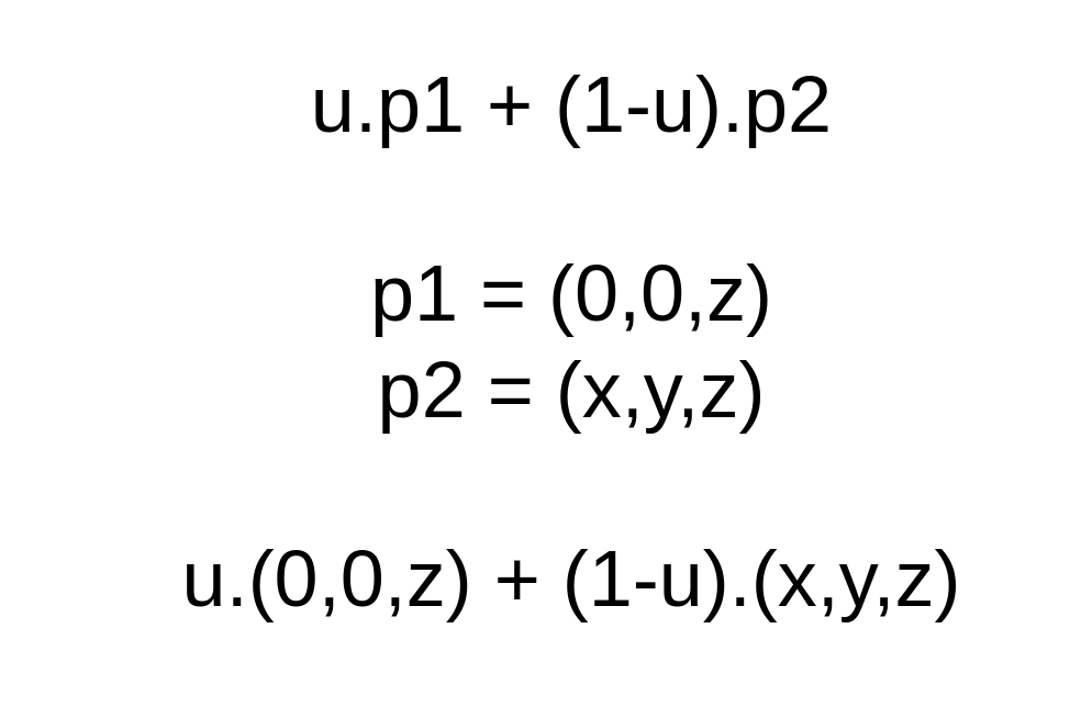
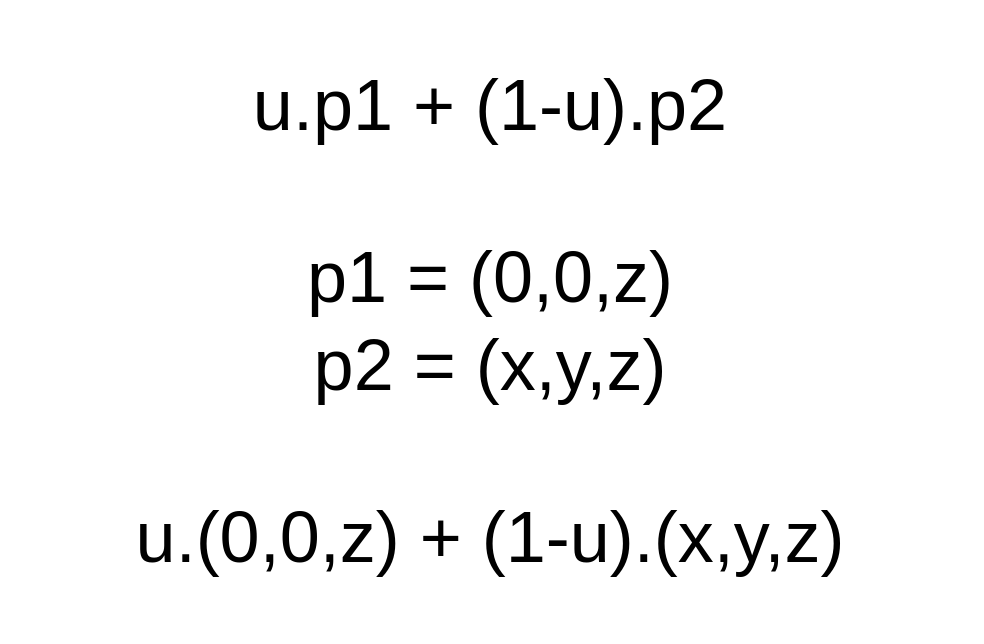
  <mxCell id="0" />
  <mxCell id="1" parent="0" />
- <mxCell id="2" value="&lt;font&gt;&lt;font style=&quot;font-size: 36px&quot;&gt;u.p1 + (1-u).p2&lt;br&gt;&lt;br&gt;p1 = (0,0,z)&lt;br&gt;p2 = (x,y,z)&lt;br&gt;&lt;br&gt;u.(0,0,z) + (1-u).(x,y,z)&lt;/font&gt;&lt;br&gt;&lt;/font&gt;" style="text;html=1;strokeColor=none;fillColor=none;align=center;verticalAlign=middle;whiteSpace=wrap;rounded=0;" vertex="1" parent="1"><mxGeometry x="35" y="15" width="450" height="280" as="geometry" /></mxCell>
+ <mxCell id="2" value="&lt;font&gt;&lt;font style=&quot;font-size: 36px&quot;&gt;u.p1 + (1-u).p2&lt;br&gt;&lt;br&gt;p1 = (0,0,z)&lt;br&gt;p2 = (x,y,z)&lt;br&gt;&lt;br&gt;u.(0,0,z) + (1-u).(x,y,z)&lt;/font&gt;&lt;br&gt;&lt;/font&gt;" style="text;html=1;strokeColor=none;fillColor=none;align=center;verticalAlign=middle;whiteSpace=wrap;rounded=0;" vertex="1" parent="1"><mxGeometry x="20" y="20" width="450" height="280" as="geometry" /></mxCell>
